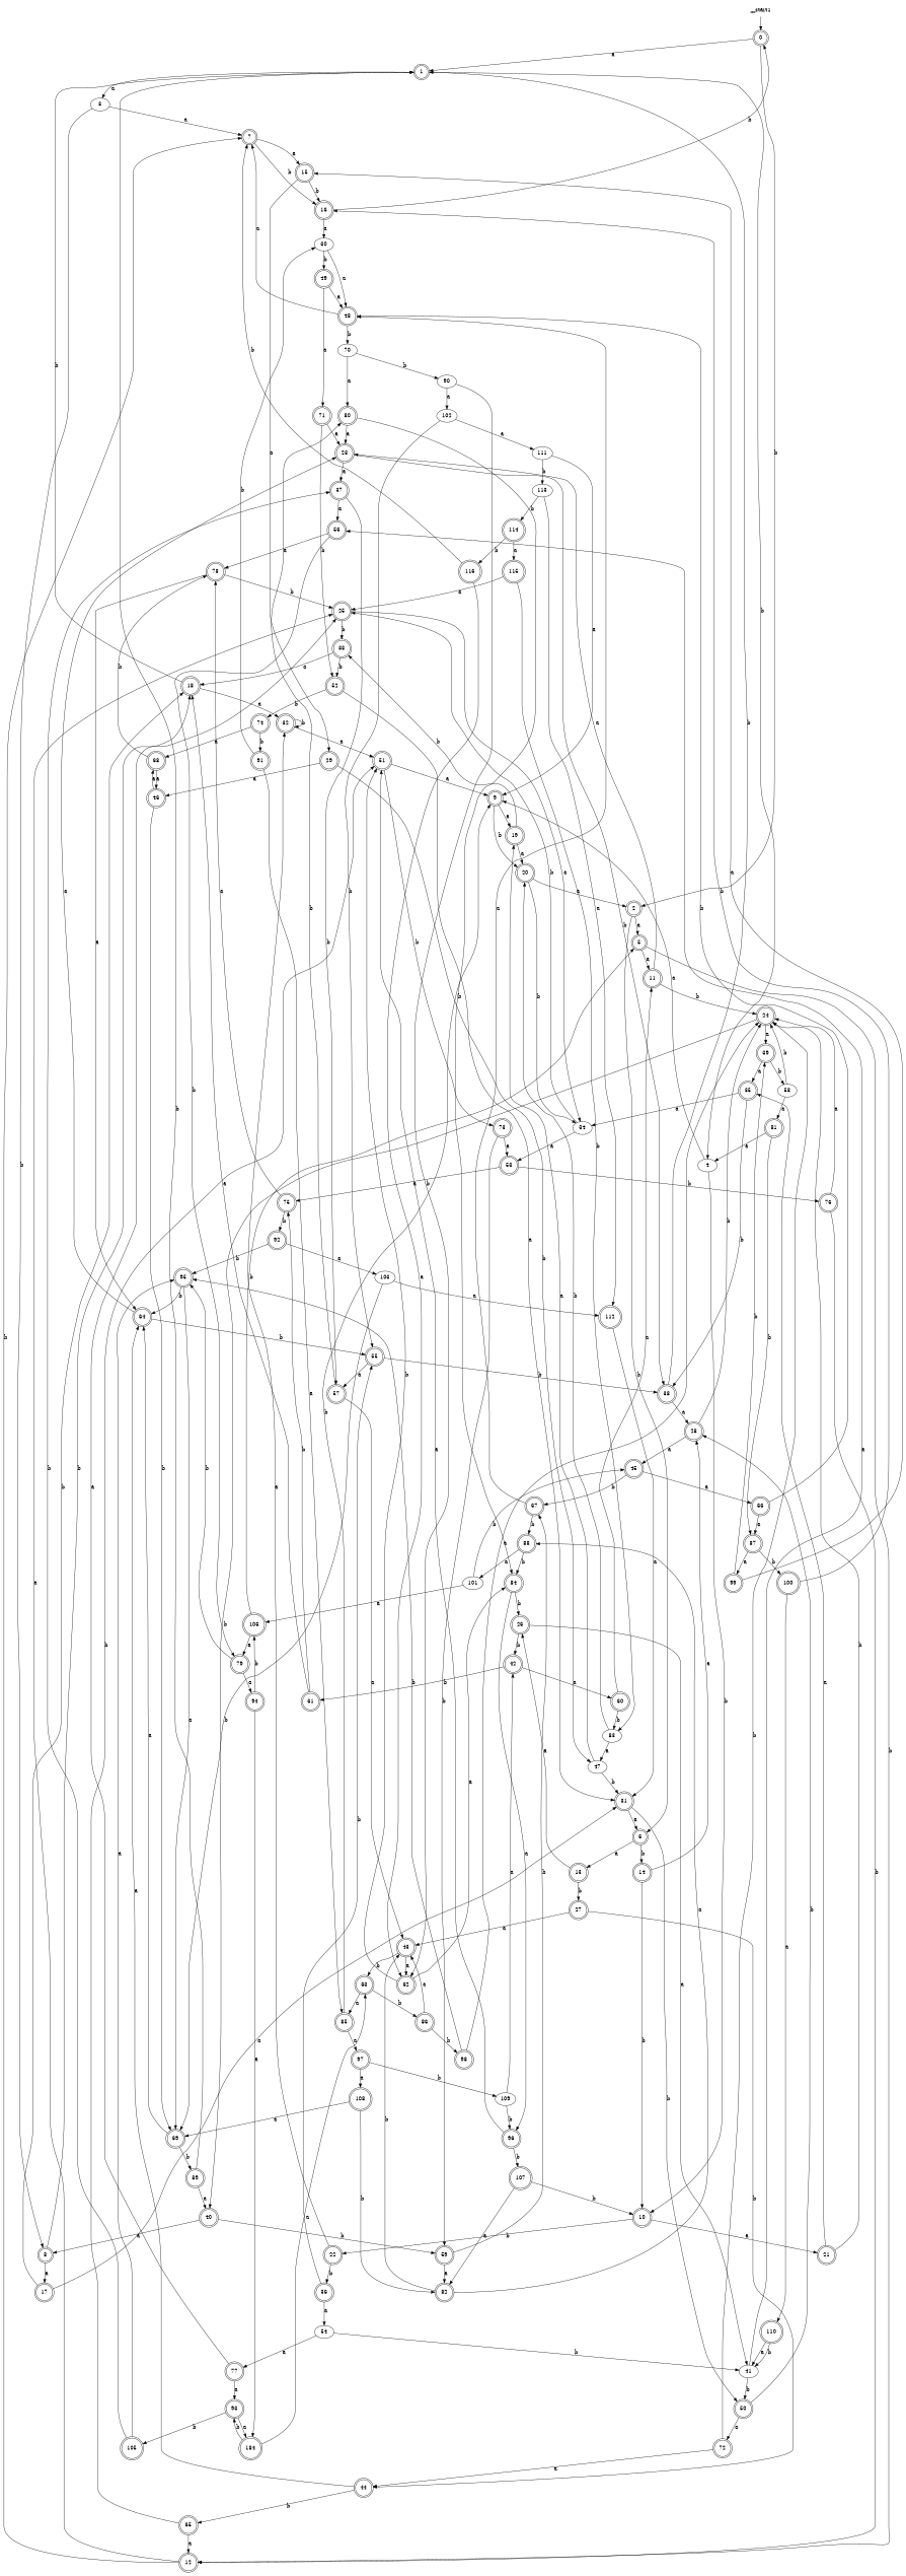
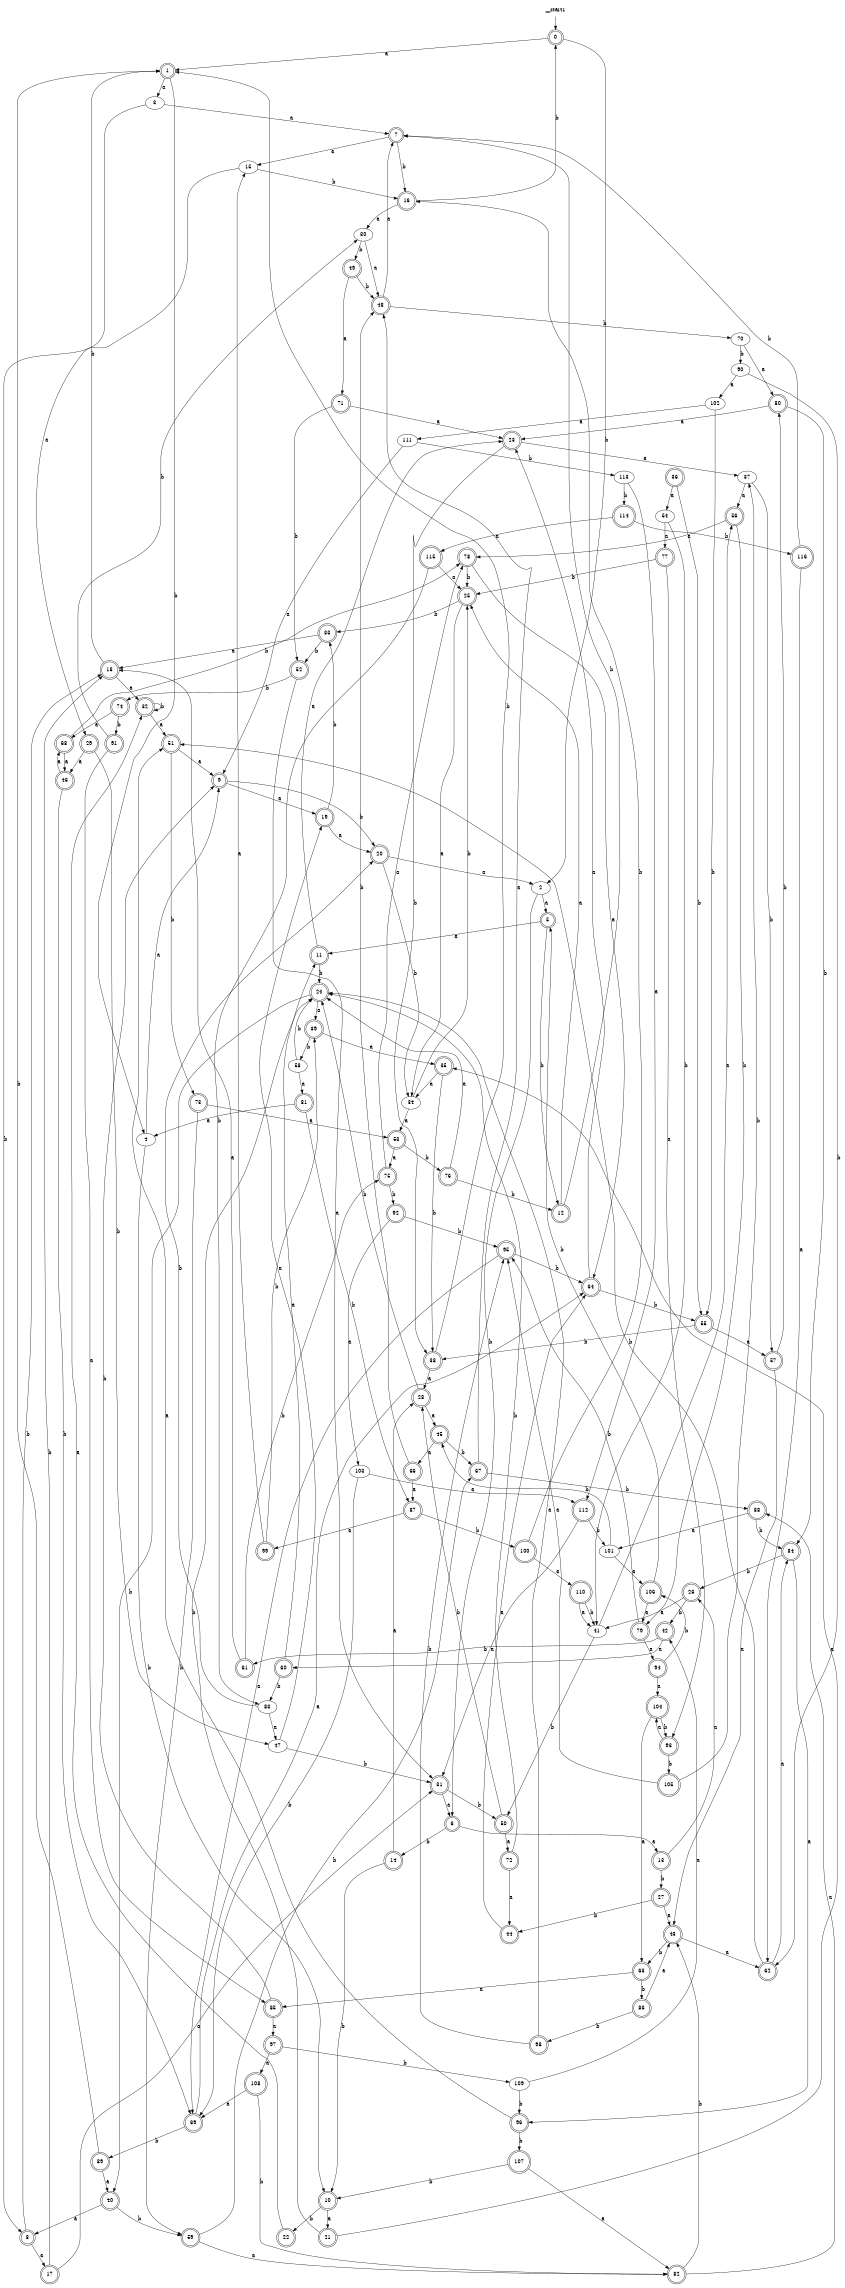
  digraph {
    node [shape=doublecircle]
    n1 [label=__start1 shape=none]
    0
    1
-   2
+   2 [shape=ellipse]
    3 [shape=""]
    4 [shape=""]
    5
    6
    7
    8
    9
    10
    11
    12
    13
    14
-   15
+   15 [shape=ellipse]
    16
    17
    18
    19
    20
    21
    22
    23
    24
    25
    26
    27
    28
    29
    30 [shape=""]
    31
    32
    33
    34 [shape=""]
    35
    36
-   37
+   37 [shape=ellipse]
    38
    39
    40
    41 [shape=""]
    42
    43
    44
    45
    46
    47 [shape=""]
    48
    49
    50
    51
    52
    53
    54 [shape=""]
    55
    56
    57
    58 [shape=""]
    59
    60
    61
    62
    63
    64
-   65
    66
    67
    68
    69
    70 [shape=""]
    71
    72
    73
    74
    75
    76
    77
    78
    79
    80
    81
    82
    83 [shape=""]
    84
    85
    86
    87
    88
    89
    90 [shape=""]
    91
    92
    93
    94
    95
    96
    97
    98
    99
    100
    101 [shape=""]
    102 [shape=""]
    103 [shape=""]
-   104 [label=184]
+   104
    105
    106
    107
    108
    109 [shape=""]
    110
    111 [shape=""]
    112
    113 [shape=""]
    114
    115
    116
    n1 -> 0
    0 -> 1 [label=a]
    0 -> 2 [label=b]
    1 -> 3 [label=a]
    1 -> 4 [label=b]
    2 -> 5 [label=a]
    2 -> 6 [label=b]
    3 -> 7 [label=a]
    3 -> 8 [label=b]
    4 -> 9 [label=a]
    4 -> 10 [label=b]
    5 -> 11 [label=a]
    5 -> 12 [label=b]
    6 -> 13 [label=a]
    6 -> 14 [label=b]
    7 -> 15 [label=a]
    7 -> 16 [label=b]
    8 -> 17 [label=a]
    8 -> 18 [label=b]
    9 -> 19 [label=a]
    9 -> 20 [label=b]
    10 -> 21 [label=a]
    10 -> 22 [label=b]
    11 -> 23 [label=a]
    11 -> 24 [label=b]
    12 -> 7 [label=b]
    12 -> 25 [label=a]
    13 -> 26 [label=a]
    13 -> 27 [label=b]
    14 -> 10 [label=b]
    14 -> 28 [label=a]
    15 -> 16 [label=b]
    15 -> 29 [label=a]
    16 -> 0 [label=b]
    16 -> 30 [label=a]
    17 -> 18 [label=b]
    17 -> 31 [label=a]
    18 -> 1 [label=b]
    18 -> 32 [label=a]
    19 -> 20 [label=a]
    19 -> 33 [label=b]
    20 -> 2 [label=a]
    20 -> 34 [label=b]
    21 -> 24 [label=b]
    21 -> 35 [label=a]
    22 -> 32 [label=a]
-   22 -> 36 [label=b]
    23 -> 37 [label=a]
    23 -> 38 [label=b]
    24 -> 39 [label=a]
    24 -> 40 [label=b]
    25 -> 33 [label=b]
    25 -> 34 [label=a]
    26 -> 41 [label=a]
    26 -> 42 [label=b]
    27 -> 43 [label=a]
    27 -> 44 [label=b]
    28 -> 24 [label=b]
    28 -> 45 [label=a]
    29 -> 46 [label=a]
    29 -> 47 [label=b]
    30 -> 48 [label=a]
    30 -> 49 [label=b]
    31 -> 6 [label=a]
    31 -> 50 [label=b]
    32 -> 32 [label=b]
    32 -> 51 [label=a]
    33 -> 18 [label=a]
    33 -> 52 [label=b]
    34 -> 25 [label=b]
    34 -> 53 [label=a]
    35 -> 34 [label=a]
    35 -> 38 [label=b]
    36 -> 54 [label=a]
    36 -> 55 [label=b]
    37 -> 56 [label=a]
    37 -> 57 [label=b]
    38 -> 1 [label=b]
    38 -> 28 [label=a]
    39 -> 35 [label=a]
    39 -> 58 [label=b]
    40 -> 8 [label=a]
    40 -> 59 [label=b]
    41 -> 50 [label=b]
    41 -> 56 [label=a]
    42 -> 60 [label=a]
    42 -> 61 [label=b]
    43 -> 62 [label=a]
    43 -> 63 [label=b]
    44 -> 64 [label=a]
-   44 -> 65 [label=b]
    45 -> 66 [label=a]
    45 -> 67 [label=b]
    46 -> 68 [label=a]
    46 -> 69 [label=b]
    47 -> 19 [label=a]
    47 -> 31 [label=b]
    48 -> 7 [label=a]
    48 -> 70 [label=b]
-   49 -> 48 [label=a]
+   49 -> 48 [label=b]
    49 -> 71 [label=a]
    50 -> 28 [label=b]
    50 -> 72 [label=a]
    51 -> 9 [label=a]
    51 -> 73 [label=b]
    52 -> 31 [label=a]
    52 -> 74 [label=b]
    53 -> 75 [label=a]
    53 -> 76 [label=b]
    54 -> 41 [label=b]
    54 -> 77 [label=a]
    55 -> 38 [label=b]
    55 -> 57 [label=a]
    56 -> 78 [label=a]
    56 -> 79 [label=b]
    57 -> 43 [label=a]
    57 -> 80 [label=b]
    58 -> 24 [label=b]
    58 -> 81 [label=a]
    59 -> 67 [label=b]
    59 -> 82 [label=a]
    60 -> 11 [label=a]
    60 -> 83 [label=b]
    61 -> 18 [label=a]
    61 -> 75 [label=b]
    62 -> 51 [label=b]
    62 -> 84 [label=a]
    63 -> 85 [label=a]
    63 -> 86 [label=b]
    64 -> 23 [label=a]
    64 -> 55 [label=b]
-   65 -> 12 [label=a]
-   65 -> 51 [label=b]
    66 -> 48 [label=b]
    66 -> 87 [label=a]
    67 -> 48 [label=a]
    67 -> 88 [label=b]
    68 -> 46 [label=a]
    68 -> 78 [label=b]
    69 -> 64 [label=a]
    69 -> 89 [label=b]
    70 -> 80 [label=a]
    70 -> 90 [label=b]
    71 -> 23 [label=a]
    71 -> 52 [label=b]
    72 -> 24 [label=b]
    72 -> 44 [label=a]
    73 -> 53 [label=a]
    73 -> 59 [label=b]
    74 -> 68 [label=a]
    74 -> 91 [label=b]
    75 -> 78 [label=a]
    75 -> 92 [label=b]
    76 -> 12 [label=b]
    76 -> 24 [label=a]
-   77 -> 25 [label=a]
+   77 -> 25 [label=b]
    77 -> 93 [label=a]
    78 -> 25 [label=b]
    78 -> 64 [label=a]
    79 -> 94 [label=a]
    79 -> 95 [label=b]
    80 -> 23 [label=a]
    80 -> 84 [label=b]
    81 -> 4 [label=a]
    81 -> 87 [label=b]
    82 -> 43 [label=b]
    82 -> 88 [label=a]
    83 -> 20 [label=b]
    83 -> 47 [label=a]
    84 -> 26 [label=b]
    84 -> 96 [label=a]
    85 -> 9 [label=b]
    85 -> 97 [label=a]
    86 -> 43 [label=a]
    86 -> 98 [label=b]
    87 -> 99 [label=a]
    87 -> 100 [label=b]
    88 -> 84 [label=b]
    88 -> 101 [label=a]
    89 -> 1 [label=b]
    89 -> 40 [label=a]
    90 -> 62 [label=b]
    90 -> 102 [label=a]
    91 -> 30 [label=b]
    91 -> 85 [label=a]
    92 -> 95 [label=b]
    92 -> 103 [label=a]
    93 -> 104 [label=a]
    93 -> 105 [label=b]
    94 -> 104 [label=a]
    94 -> 106 [label=b]
    95 -> 64 [label=b]
    95 -> 69 [label=a]
    96 -> 51 [label=a]
    96 -> 107 [label=b]
    97 -> 108 [label=a]
    97 -> 109 [label=b]
    98 -> 24 [label=a]
    98 -> 95 [label=b]
    99 -> 15 [label=a]
    99 -> 39 [label=b]
    100 -> 16 [label=b]
    100 -> 110 [label=a]
    101 -> 45 [label=b]
    101 -> 106 [label=a]
    102 -> 55 [label=b]
    102 -> 111 [label=a]
    103 -> 69 [label=b]
    103 -> 112 [label=a]
    104 -> 63 [label=a]
    104 -> 93 [label=b]
    105 -> 37 [label=b]
    105 -> 95 [label=a]
    106 -> 5 [label=b]
    106 -> 79 [label=a]
    107 -> 10 [label=b]
    107 -> 82 [label=a]
    108 -> 69 [label=a]
    108 -> 82 [label=b]
    109 -> 42 [label=a]
    109 -> 96 [label=b]
    110 -> 41 [label=a]
    110 -> 41 [label=b]
    111 -> 9 [label=a]
    111 -> 113 [label=b]
    112 -> 31 [label=a]
+   112 -> 101 [label=b]
    113 -> 112 [label=a]
    113 -> 114 [label=b]
    114 -> 115 [label=a]
    114 -> 116 [label=b]
    115 -> 25 [label=a]
    115 -> 83 [label=b]
    116 -> 7 [label=b]
    116 -> 62 [label=a]
  }
